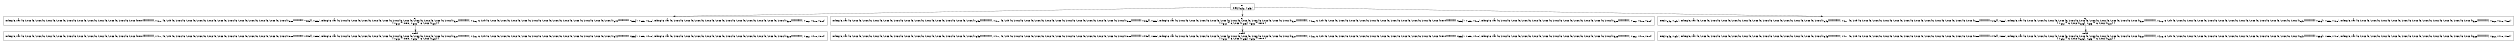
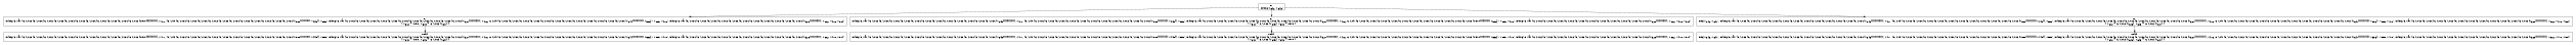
  digraph {
    rankdir=TB
    node [fillcolor=white shape=box style=filled]
-   n1 [label=<O <BR/> neq(v<SUB>642</SUB>, v<SUB>643</SUB>)>]
+   n1 [label=<O <BR/> mkng(v<SUB>642</SUB>, v<SUB>643</SUB>)>]
    n2 [label=<C <BR/> mkng(C Var [C Succ [C Succ [C Succ [C Succ [C Succ [C Succ [C Succ [C Succ [C Succ [C Succ [C Succ [Zero]]]]]]]]]]]], v<SUB>471</SUB>, [C Sub [C Succ [C Succ [C Succ [C Succ [C Succ [C Succ [C Succ [C Succ [C Succ [C Succ [C Succ [v<SUB>588</SUB>]]]]]]]]]]] v<SUB>445</SUB>]], v<SUB>595</SUB>), mkng(C Var [C Succ [C Succ [C Succ [C Succ [C Succ [C Succ [C Succ [C Succ [C Succ [C Succ [C Succ [v<SUB>327</SUB>]]]]]]]]]]]], v<SUB>476</SUB>, C Sub [C Succ [C Succ [C Succ [C Succ [C Succ [C Succ [C Succ [C Succ [C Succ [C Succ [C Succ [C Succ [v<SUB>644</SUB>]]]]]]]]]]]] v<SUB>596</SUB>] : v<SUB>595</SUB>, v<SUB>478</SUB>), mkng(C Var [C Succ [C Succ [C Succ [C Succ [C Succ [C Succ [C Succ [C Succ [C Succ [C Succ [C Succ [v<SUB>328</SUB>]]]]]]]]]]]], v<SUB>502</SUB>, v<SUB>478</SUB>, v<SUB>504</SUB>) <BR/>  [ v<SUB>642</SUB> &rarr; Zero, v<SUB>643</SUB> &rarr; C Succ [v<SUB>644</SUB>] ] >]
    n3 [label=<C <BR/> mkng(C Var [C Succ [C Succ [C Succ [C Succ [C Succ [C Succ [C Succ [C Succ [C Succ [C Succ [C Succ [C Succ [v<SUB>645</SUB>]]]]]]]]]]]]], v<SUB>471</SUB>, [C Sub [C Succ [C Succ [C Succ [C Succ [C Succ [C Succ [C Succ [C Succ [C Succ [C Succ [C Succ [v<SUB>588</SUB>]]]]]]]]]]] v<SUB>445</SUB>]], v<SUB>595</SUB>), mkng(C Var [C Succ [C Succ [C Succ [C Succ [C Succ [C Succ [C Succ [C Succ [C Succ [C Succ [C Succ [v<SUB>327</SUB>]]]]]]]]]]]], v<SUB>476</SUB>, C Sub [C Succ [C Succ [C Succ [C Succ [C Succ [C Succ [C Succ [C Succ [C Succ [C Succ [C Succ [Zero]]]]]]]]]]] v<SUB>596</SUB>] : v<SUB>595</SUB>, v<SUB>478</SUB>), mkng(C Var [C Succ [C Succ [C Succ [C Succ [C Succ [C Succ [C Succ [C Succ [C Succ [C Succ [C Succ [v<SUB>328</SUB>]]]]]]]]]]]], v<SUB>502</SUB>, v<SUB>478</SUB>, v<SUB>504</SUB>) <BR/>  [ v<SUB>642</SUB> &rarr; C Succ [v<SUB>645</SUB>], v<SUB>643</SUB> &rarr; Zero ] >]
    n4 [label=<C <BR/> neq(v<SUB>646</SUB>, v<SUB>647</SUB>), mkng(C Var [C Succ [C Succ [C Succ [C Succ [C Succ [C Succ [C Succ [C Succ [C Succ [C Succ [C Succ [C Succ [v<SUB>646</SUB>]]]]]]]]]]]]], v<SUB>471</SUB>, [C Sub [C Succ [C Succ [C Succ [C Succ [C Succ [C Succ [C Succ [C Succ [C Succ [C Succ [C Succ [v<SUB>588</SUB>]]]]]]]]]]] v<SUB>445</SUB>]], v<SUB>595</SUB>), mkng(C Var [C Succ [C Succ [C Succ [C Succ [C Succ [C Succ [C Succ [C Succ [C Succ [C Succ [C Succ [v<SUB>327</SUB>]]]]]]]]]]]], v<SUB>476</SUB>, C Sub [C Succ [C Succ [C Succ [C Succ [C Succ [C Succ [C Succ [C Succ [C Succ [C Succ [C Succ [C Succ [v<SUB>647</SUB>]]]]]]]]]]]] v<SUB>596</SUB>] : v<SUB>595</SUB>, v<SUB>478</SUB>), mkng(C Var [C Succ [C Succ [C Succ [C Succ [C Succ [C Succ [C Succ [C Succ [C Succ [C Succ [C Succ [v<SUB>328</SUB>]]]]]]]]]]]], v<SUB>502</SUB>, v<SUB>478</SUB>, v<SUB>504</SUB>) <BR/>  [ v<SUB>642</SUB> &rarr; C Succ [v<SUB>646</SUB>], v<SUB>643</SUB> &rarr; C Succ [v<SUB>647</SUB>] ] >]
    n5 [label=<Leaf <BR/> mkng(C Var [C Succ [C Succ [C Succ [C Succ [C Succ [C Succ [C Succ [C Succ [C Succ [C Succ [C Succ [Zero]]]]]]]]]]]], v<SUB>471</SUB>, [C Sub [C Succ [C Succ [C Succ [C Succ [C Succ [C Succ [C Succ [C Succ [C Succ [C Succ [C Succ [v<SUB>588</SUB>]]]]]]]]]]] v<SUB>445</SUB>]], v<SUB>595</SUB>), mkng(C Var [C Succ [C Succ [C Succ [C Succ [C Succ [C Succ [C Succ [C Succ [C Succ [C Succ [C Succ [v<SUB>327</SUB>]]]]]]]]]]]], v<SUB>476</SUB>, C Sub [C Succ [C Succ [C Succ [C Succ [C Succ [C Succ [C Succ [C Succ [C Succ [C Succ [C Succ [C Succ [v<SUB>644</SUB>]]]]]]]]]]]] v<SUB>596</SUB>] : v<SUB>595</SUB>, v<SUB>478</SUB>), mkng(C Var [C Succ [C Succ [C Succ [C Succ [C Succ [C Succ [C Succ [C Succ [C Succ [C Succ [C Succ [v<SUB>328</SUB>]]]]]]]]]]]], v<SUB>502</SUB>, v<SUB>478</SUB>, v<SUB>504</SUB>) <BR/>  [ v<SUB>642</SUB> &rarr; Zero, v<SUB>643</SUB> &rarr; C Succ [v<SUB>644</SUB>] ] >]
    n6 [label=<Leaf <BR/> mkng(C Var [C Succ [C Succ [C Succ [C Succ [C Succ [C Succ [C Succ [C Succ [C Succ [C Succ [C Succ [C Succ [v<SUB>645</SUB>]]]]]]]]]]]]], v<SUB>471</SUB>, [C Sub [C Succ [C Succ [C Succ [C Succ [C Succ [C Succ [C Succ [C Succ [C Succ [C Succ [C Succ [v<SUB>588</SUB>]]]]]]]]]]] v<SUB>445</SUB>]], v<SUB>595</SUB>), mkng(C Var [C Succ [C Succ [C Succ [C Succ [C Succ [C Succ [C Succ [C Succ [C Succ [C Succ [C Succ [v<SUB>327</SUB>]]]]]]]]]]]], v<SUB>476</SUB>, C Sub [C Succ [C Succ [C Succ [C Succ [C Succ [C Succ [C Succ [C Succ [C Succ [C Succ [C Succ [Zero]]]]]]]]]]] v<SUB>596</SUB>] : v<SUB>595</SUB>, v<SUB>478</SUB>), mkng(C Var [C Succ [C Succ [C Succ [C Succ [C Succ [C Succ [C Succ [C Succ [C Succ [C Succ [C Succ [v<SUB>328</SUB>]]]]]]]]]]]], v<SUB>502</SUB>, v<SUB>478</SUB>, v<SUB>504</SUB>) <BR/>  [ v<SUB>642</SUB> &rarr; C Succ [v<SUB>645</SUB>], v<SUB>643</SUB> &rarr; Zero ] >]
    n7 [label=<Leaf <BR/> neq(v<SUB>646</SUB>, v<SUB>647</SUB>), mkng(C Var [C Succ [C Succ [C Succ [C Succ [C Succ [C Succ [C Succ [C Succ [C Succ [C Succ [C Succ [C Succ [v<SUB>646</SUB>]]]]]]]]]]]]], v<SUB>471</SUB>, [C Sub [C Succ [C Succ [C Succ [C Succ [C Succ [C Succ [C Succ [C Succ [C Succ [C Succ [C Succ [v<SUB>588</SUB>]]]]]]]]]]] v<SUB>445</SUB>]], v<SUB>595</SUB>), mkng(C Var [C Succ [C Succ [C Succ [C Succ [C Succ [C Succ [C Succ [C Succ [C Succ [C Succ [C Succ [v<SUB>327</SUB>]]]]]]]]]]]], v<SUB>476</SUB>, C Sub [C Succ [C Succ [C Succ [C Succ [C Succ [C Succ [C Succ [C Succ [C Succ [C Succ [C Succ [C Succ [v<SUB>647</SUB>]]]]]]]]]]]] v<SUB>596</SUB>] : v<SUB>595</SUB>, v<SUB>478</SUB>), mkng(C Var [C Succ [C Succ [C Succ [C Succ [C Succ [C Succ [C Succ [C Succ [C Succ [C Succ [C Succ [v<SUB>328</SUB>]]]]]]]]]]]], v<SUB>502</SUB>, v<SUB>478</SUB>, v<SUB>504</SUB>) <BR/>  [ v<SUB>642</SUB> &rarr; C Succ [v<SUB>646</SUB>], v<SUB>643</SUB> &rarr; C Succ [v<SUB>647</SUB>] ] >]
    n1 -> n2
    n1 -> n3
    n1 -> n4
    n2 -> n5
    n3 -> n6
    n4 -> n7
  }
